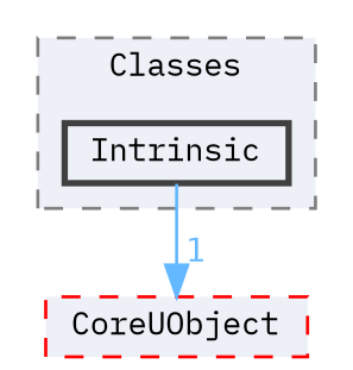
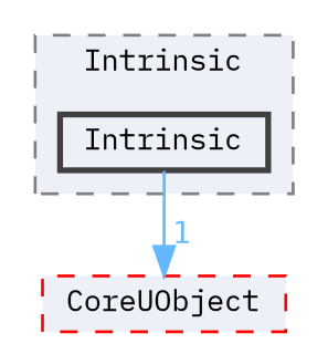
  digraph {
    compound=true
    fontname="IBM Plex Mono"
    node [fillcolor="#edf0f7" fontname="IBM Plex Mono" fontsize=10 shape=box]
    n1 [color=grey25 height=0.2 label=Intrinsic style="filled,bold" width=0.4]
    n2 [color=red height=0.2 label=CoreUObject style="filled,dashed" width=0.4]
    subgraph cluster_1 {
      bgcolor="#edf0f7"
      fontsize=10
-     label=Classes
+     label=Intrinsic
      pencolor=grey50
      style="filled,dashed"
      n1
    }
    n1 -> n2 [color=steelblue1 fontcolor=steelblue1 fontname="IBM Plex Mono" fontsize=10 headlabel=1 labeldistance=1.5 labelfontname=Helvetica labelfontsize=10]
  }
